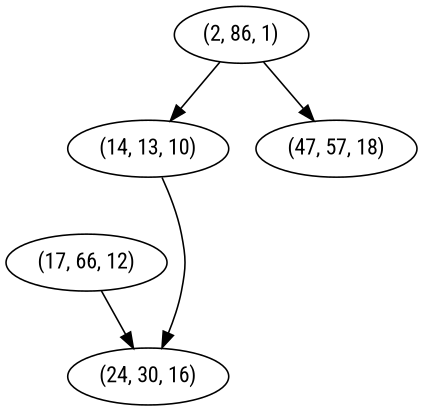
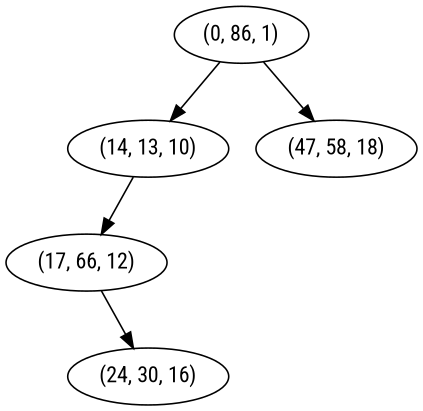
  digraph {
    fontname="Roboto Condensed"
    node [fontname="Roboto Condensed"]
    edge [fontname="Roboto Condensed"]
    n1 [label="(14, 13, 10)"]
-   "(2, 86, 1)"
-   "(47, 58, 18)" [label="(47, 57, 18)"]
+   "(2, 86, 1)" [label="(0, 86, 1)"]
+   "(47, 58, 18)"
    "(17, 66, 12)"
    "(24, 30, 16)"
-   n1 -> "(24, 30, 16)"
+   n1 -> "(17, 66, 12)"
    "(2, 86, 1)" -> n1
    "(2, 86, 1)" -> "(47, 58, 18)"
    "(17, 66, 12)" -> "(24, 30, 16)"
  }
